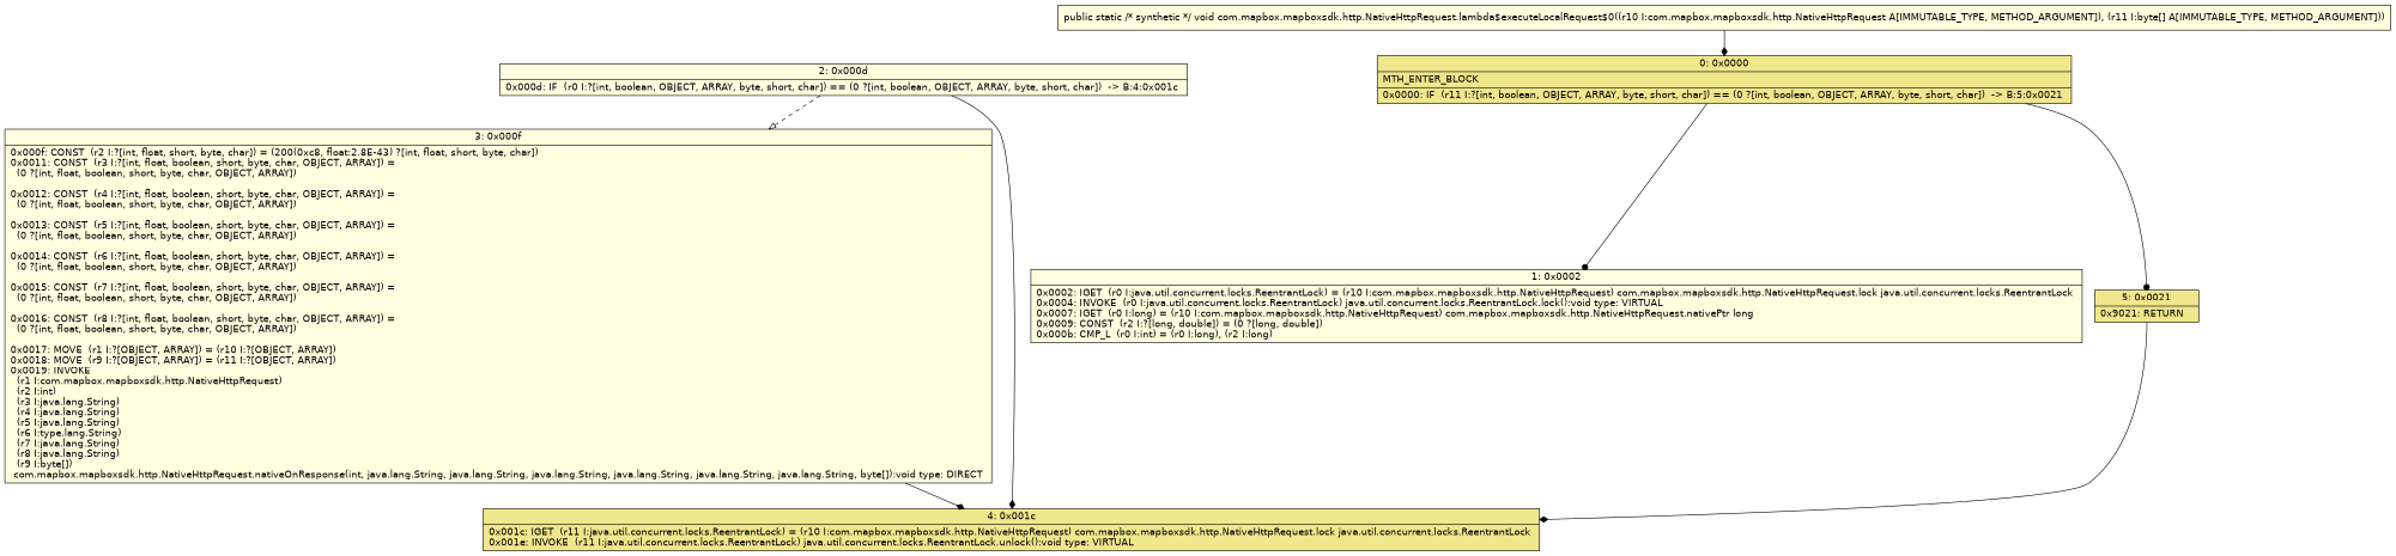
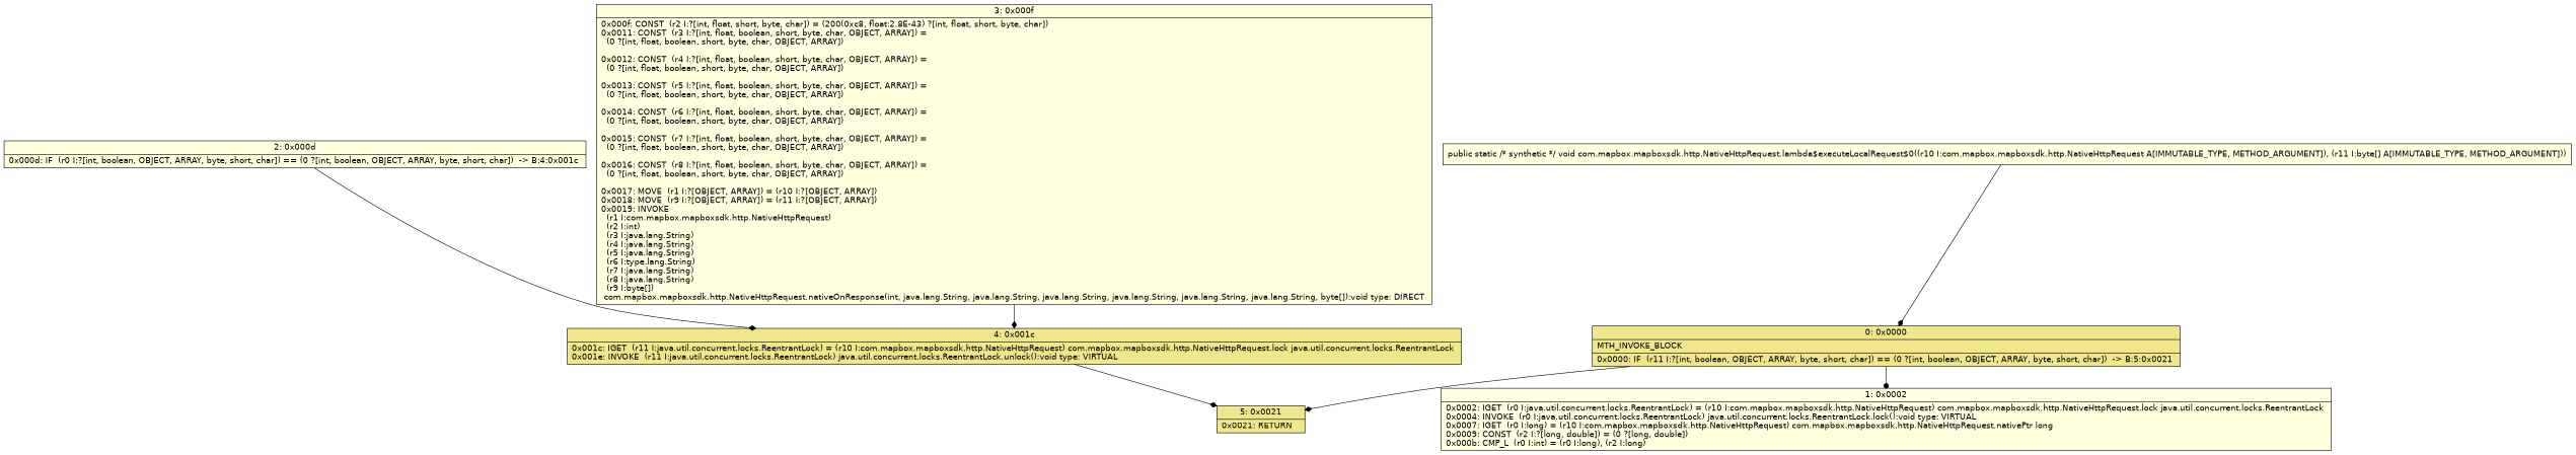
  digraph {
    fontname="DejaVu Sans"
    node [fillcolor=lightyellow fontname="DejaVu Sans" shape=record style=filled]
    edge [arrowhead=diamond fontname="DejaVu Sans"]
-   n1 [fillcolor=khaki label="{0\:\ 0x0000|MTH_ENTER_BLOCK\l|0x0000: IF  (r11 I:?[int, boolean, OBJECT, ARRAY, byte, short, char]) == (0 ?[int, boolean, OBJECT, ARRAY, byte, short, char])  \-\> B:5:0x0021 \l}"]
+   n1 [fillcolor=khaki label="{0\:\ 0x0000|MTH_INVOKE_BLOCK\l|0x0000: IF  (r11 I:?[int, boolean, OBJECT, ARRAY, byte, short, char]) == (0 ?[int, boolean, OBJECT, ARRAY, byte, short, char])  \-\> B:5:0x0021 \l}"]
    n2 [label="{1\:\ 0x0002|0x0002: IGET  (r0 I:java.util.concurrent.locks.ReentrantLock) = (r10 I:com.mapbox.mapboxsdk.http.NativeHttpRequest) com.mapbox.mapboxsdk.http.NativeHttpRequest.lock java.util.concurrent.locks.ReentrantLock \l0x0004: INVOKE  (r0 I:java.util.concurrent.locks.ReentrantLock) java.util.concurrent.locks.ReentrantLock.lock():void type: VIRTUAL \l0x0007: IGET  (r0 I:long) = (r10 I:com.mapbox.mapboxsdk.http.NativeHttpRequest) com.mapbox.mapboxsdk.http.NativeHttpRequest.nativePtr long \l0x0009: CONST  (r2 I:?[long, double]) = (0 ?[long, double]) \l0x000b: CMP_L  (r0 I:int) = (r0 I:long), (r2 I:long) \l}"]
-   n3 [fillcolor=khaki label="{5\:\ 0x0021|0x9021: RETURN   \l}"]
+   n3 [fillcolor=khaki label="{5\:\ 0x0021|0x0021: RETURN   \l}"]
    n4 [label="{2\:\ 0x000d|0x000d: IF  (r0 I:?[int, boolean, OBJECT, ARRAY, byte, short, char]) == (0 ?[int, boolean, OBJECT, ARRAY, byte, short, char])  \-\> B:4:0x001c \l}"]
    n5 [label="{3\:\ 0x000f|0x000f: CONST  (r2 I:?[int, float, short, byte, char]) = (200(0xc8, float:2.8E\-43) ?[int, float, short, byte, char]) \l0x0011: CONST  (r3 I:?[int, float, boolean, short, byte, char, OBJECT, ARRAY]) = \l  (0 ?[int, float, boolean, short, byte, char, OBJECT, ARRAY])\l \l0x0012: CONST  (r4 I:?[int, float, boolean, short, byte, char, OBJECT, ARRAY]) = \l  (0 ?[int, float, boolean, short, byte, char, OBJECT, ARRAY])\l \l0x0013: CONST  (r5 I:?[int, float, boolean, short, byte, char, OBJECT, ARRAY]) = \l  (0 ?[int, float, boolean, short, byte, char, OBJECT, ARRAY])\l \l0x0014: CONST  (r6 I:?[int, float, boolean, short, byte, char, OBJECT, ARRAY]) = \l  (0 ?[int, float, boolean, short, byte, char, OBJECT, ARRAY])\l \l0x0015: CONST  (r7 I:?[int, float, boolean, short, byte, char, OBJECT, ARRAY]) = \l  (0 ?[int, float, boolean, short, byte, char, OBJECT, ARRAY])\l \l0x0016: CONST  (r8 I:?[int, float, boolean, short, byte, char, OBJECT, ARRAY]) = \l  (0 ?[int, float, boolean, short, byte, char, OBJECT, ARRAY])\l \l0x0017: MOVE  (r1 I:?[OBJECT, ARRAY]) = (r10 I:?[OBJECT, ARRAY]) \l0x0018: MOVE  (r9 I:?[OBJECT, ARRAY]) = (r11 I:?[OBJECT, ARRAY]) \l0x0019: INVOKE  \l  (r1 I:com.mapbox.mapboxsdk.http.NativeHttpRequest)\l  (r2 I:int)\l  (r3 I:java.lang.String)\l  (r4 I:java.lang.String)\l  (r5 I:java.lang.String)\l  (r6 I:type.lang.String)\l  (r7 I:java.lang.String)\l  (r8 I:java.lang.String)\l  (r9 I:byte[])\l com.mapbox.mapboxsdk.http.NativeHttpRequest.nativeOnResponse(int, java.lang.String, java.lang.String, java.lang.String, java.lang.String, java.lang.String, java.lang.String, byte[]):void type: DIRECT \l}"]
    n6 [fillcolor=khaki label="{4\:\ 0x001c|0x001c: IGET  (r11 I:java.util.concurrent.locks.ReentrantLock) = (r10 I:com.mapbox.mapboxsdk.http.NativeHttpRequest) com.mapbox.mapboxsdk.http.NativeHttpRequest.lock java.util.concurrent.locks.ReentrantLock \l0x001e: INVOKE  (r11 I:java.util.concurrent.locks.ReentrantLock) java.util.concurrent.locks.ReentrantLock.unlock():void type: VIRTUAL \l}"]
    n7 [label="{public static \/* synthetic *\/ void com.mapbox.mapboxsdk.http.NativeHttpRequest.lambda$executeLocalRequest$0((r10 I:com.mapbox.mapboxsdk.http.NativeHttpRequest A[IMMUTABLE_TYPE, METHOD_ARGUMENT]), (r11 I:byte[] A[IMMUTABLE_TYPE, METHOD_ARGUMENT])) }"]
    n1 -> n2 [arrowhead=dot style=solid]
-   n1 -> n3 [arrowhead=dot]
-   n4 -> n5 [arrowhead=onormal style=dashed]
+   n1 -> n3
    n4 -> n6
    n5 -> n6
-   n3 -> n6
+   n6 -> n3
    n7 -> n1
  }
